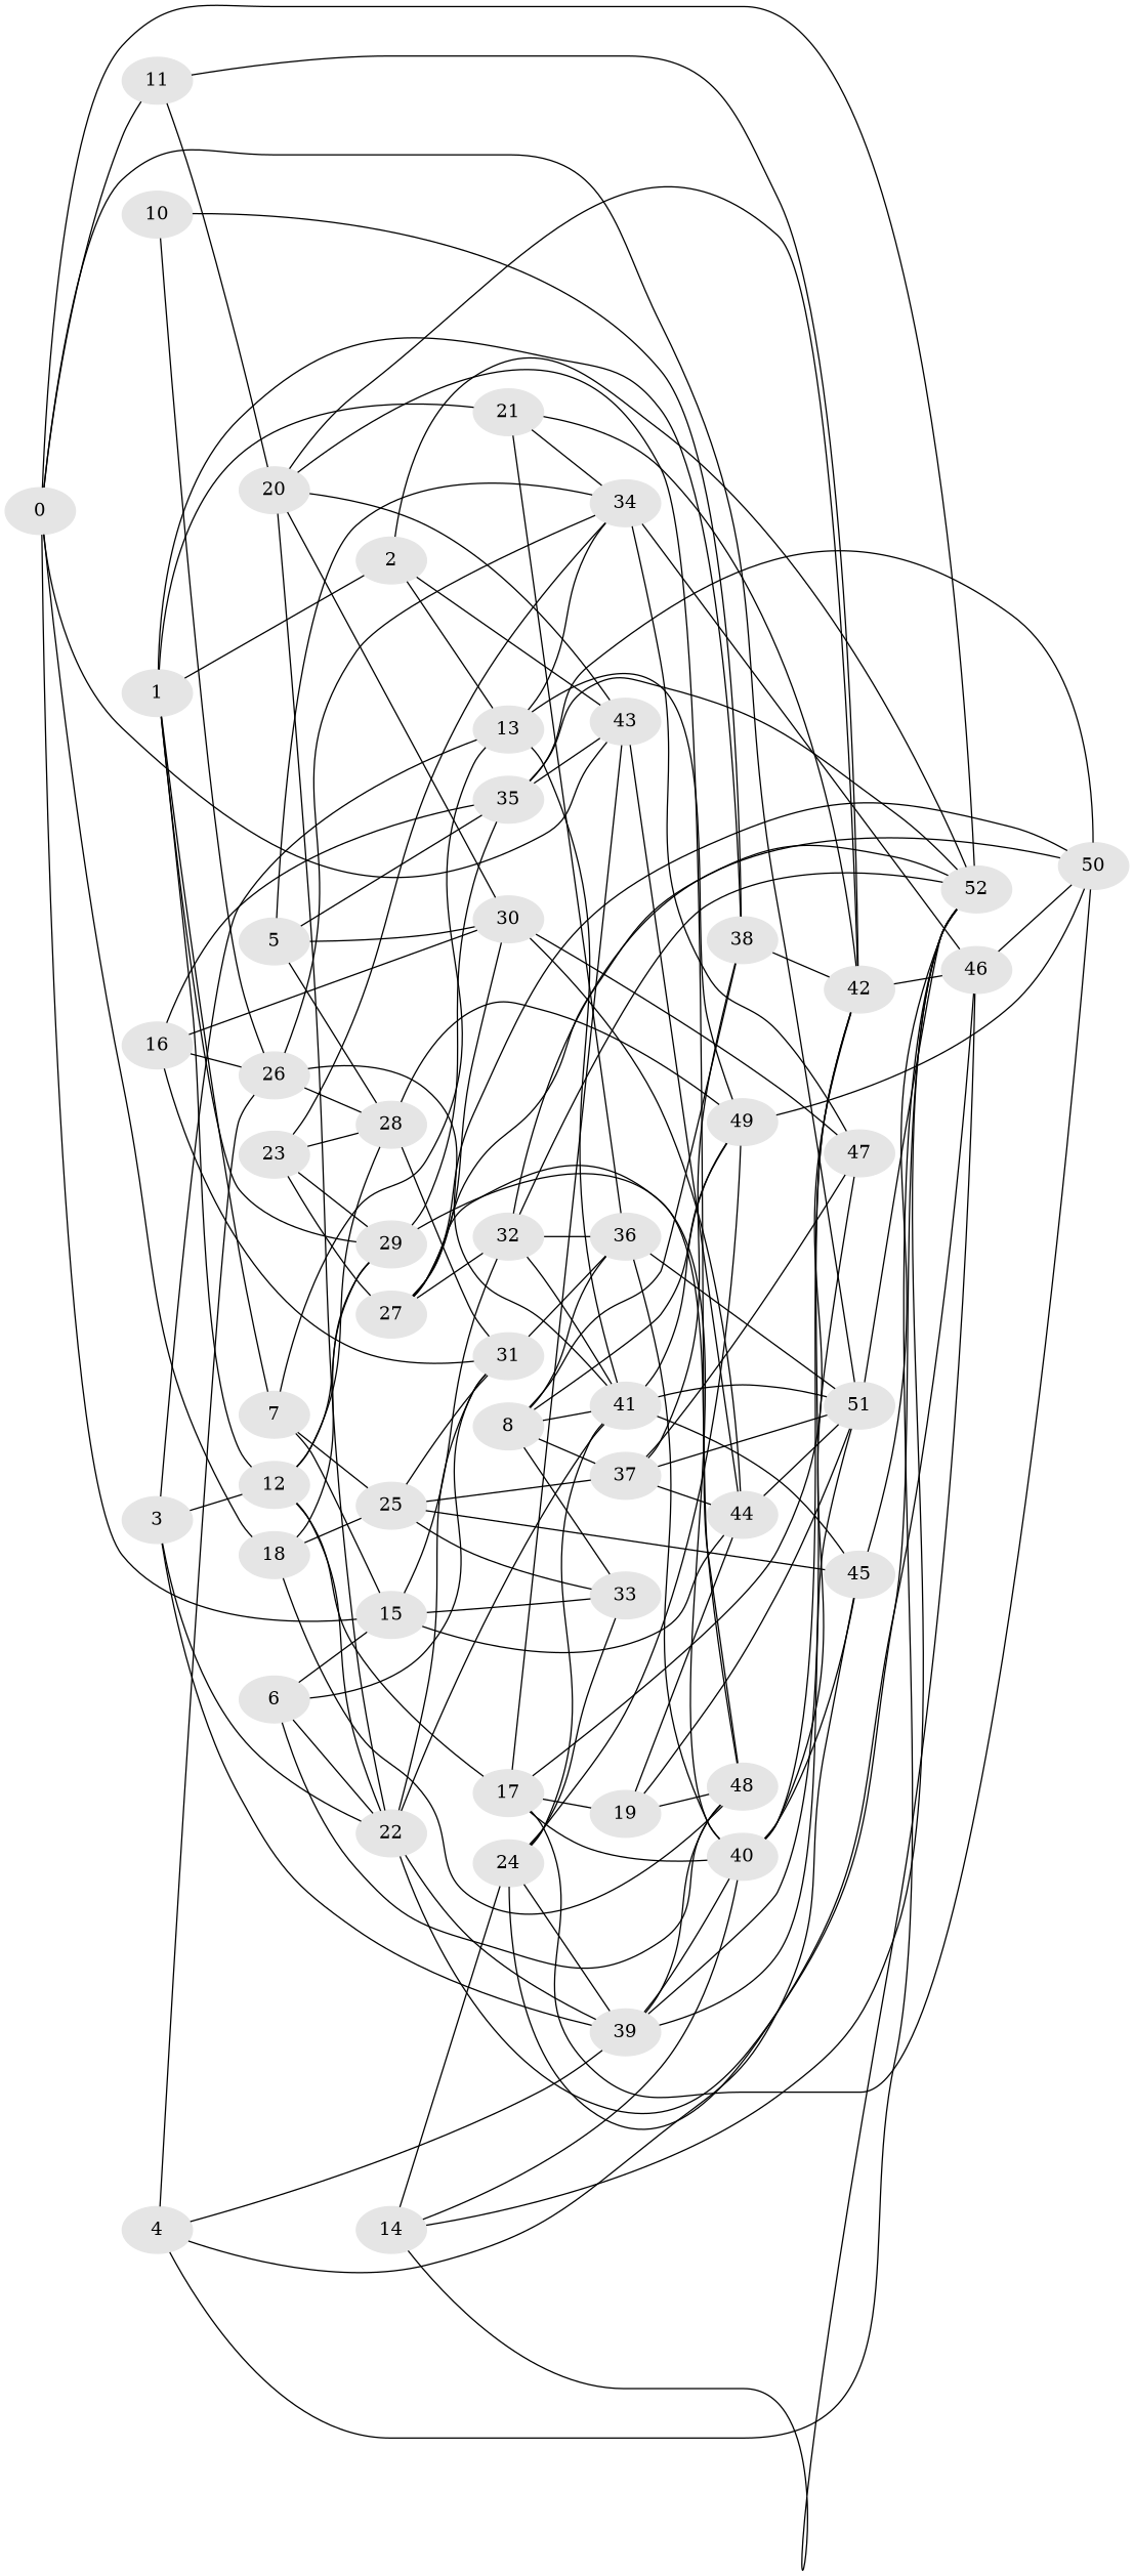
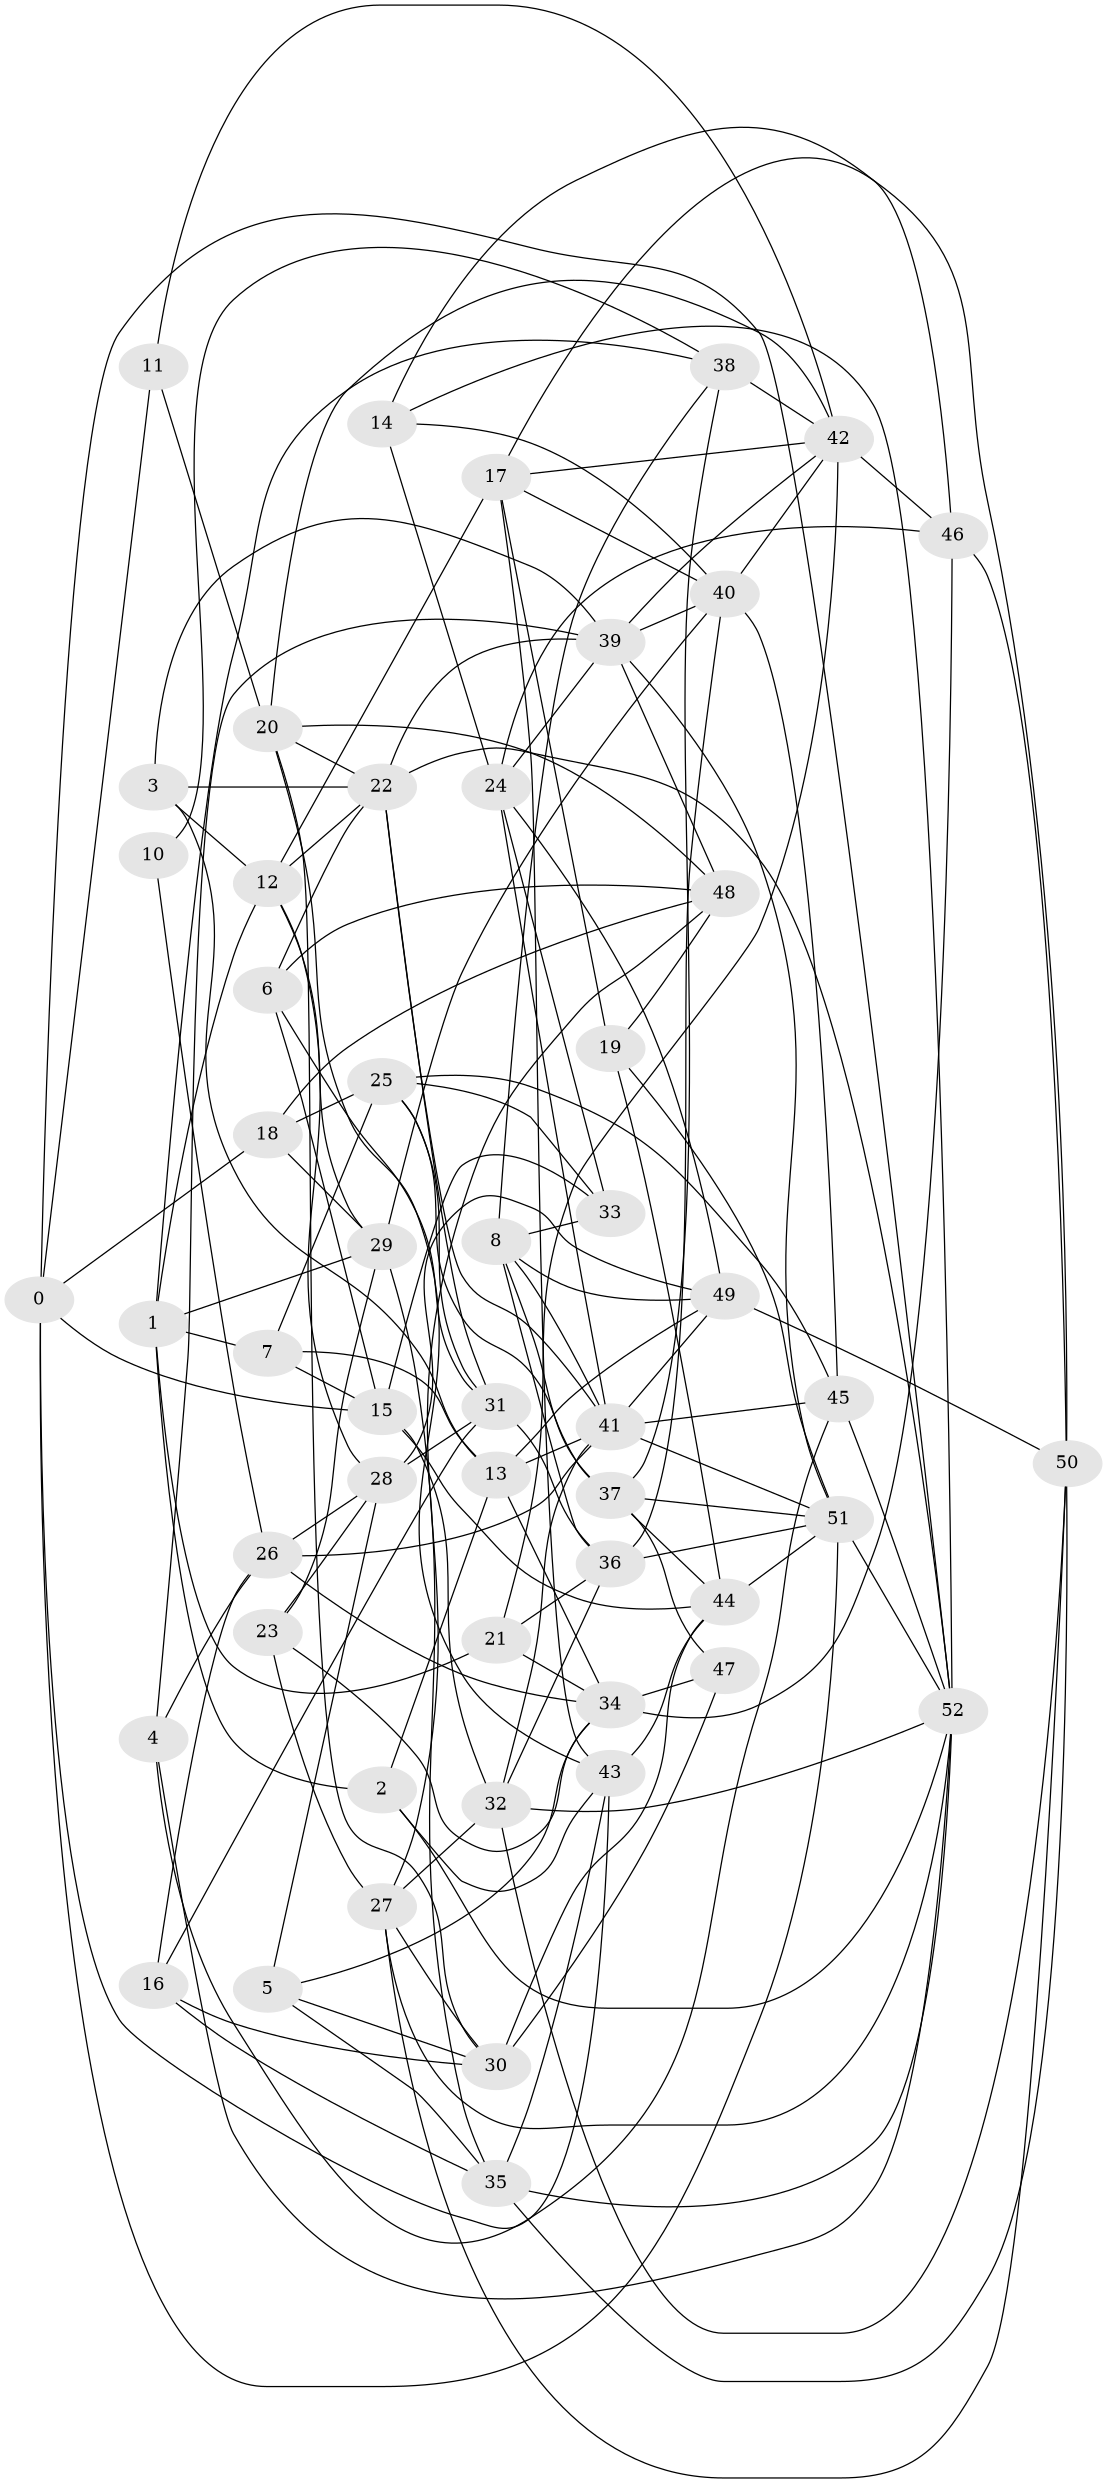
  graph {
    rankdir=LR
    node [color=gray90 style=filled]
    edge [weight=1.0]
    1
    2
    7
    12
    21
    29
    38
    13
    43
    52
    15
    25
    22
    28
    17
    34
    36
    42
    35
    40
    41
    49
    44
    3
    39
    31
    48
    51
    4
    26
    45
    5
    30
    47
    46
    50
    6
    33
    32
    37
    8
    n42 [label=0]
    11
    18
    20
    10
    19
    14
    24
    16
    23
    27
    1 -- 2
    1 -- 7
    1 -- 12
    1 -- 21
    1 -- 29
    1 -- 38
    2 -- 13
    2 -- 43
    2 -- 52
    7 -- 13
    7 -- 15
    7 -- 25
    12 -- 29
    12 -- 22
    12 -- 28
    12 -- 17
    21 -- 34
    21 -- 36
    21 -- 42
    29 -- 35
    29 -- 40
    38 -- 42
    13 -- 34
    13 -- 41
    13 -- 49
    43 -- 44
    15 -- 44
    15 -- 33
    15 -- 32
    25 -- 31
    25 -- 45
    25 -- 33
    25 -- 37
    22 -- 52
    22 -- 41
    22 -- 39
    22 -- 31
    28 -- 49
    28 -- 31
    17 -- 43
    17 -- 42
    17 -- 40
    17 -- 50
    17 -- 19
    34 -- 47
    34 -- 46 [weight=2.0]
    36 -- 40
    36 -- 51
    42 -- 46
    35 -- 43
    35 -- 52
    35 -- 50
    40 -- 42
    40 -- 45
-   40 -- 47
    41 -- 49
    41 -- 51
    41 -- 45 [weight=2.0]
    49 -- 50
    44 -- 51
    3 -- 12
    3 -- 13
    3 -- 22
    3 -- 39
    39 -- 42
    39 -- 40
    39 -- 48
    39 -- 51
    31 -- 36
    51 -- 52
    4 -- 52
    4 -- 39
    4 -- 26
    4 -- 45
    26 -- 28
    26 -- 34
    26 -- 41
    45 -- 52
    5 -- 28
    5 -- 34
    5 -- 35
    5 -- 30
    30 -- 44
    30 -- 47
    46 -- 50
    6 -- 15
    6 -- 22
    6 -- 31
    6 -- 48
    32 -- 52
    32 -- 36
    32 -- 41
    32 -- 50
    37 -- 38
    37 -- 44
    37 -- 51
    37 -- 47
    8 -- 38
    8 -- 36
    8 -- 41
    8 -- 49
    8 -- 33
    8 -- 37
    n42 -- 43
    n42 -- 52
    n42 -- 15
    n42 -- 51
    n42 -- 11
    n42 -- 18
    11 -- 42 [weight=2.0]
    11 -- 20
    18 -- 29
    18 -- 25
    18 -- 48
    20 -- 43
    20 -- 22
    20 -- 42
    20 -- 48
    20 -- 30
    10 -- 38 [weight=2.0]
    10 -- 26
    19 -- 44
    19 -- 48
    19 -- 51
    14 -- 52
    14 -- 40
    14 -- 46
    14 -- 24
    24 -- 41
    24 -- 49
    24 -- 39
    24 -- 46
    24 -- 33
    16 -- 35
    16 -- 31
    16 -- 26
    16 -- 30
    23 -- 29
    23 -- 28
    23 -- 34
    23 -- 27
    27 -- 52
    27 -- 48
    27 -- 30
    27 -- 50
    27 -- 32
  }
